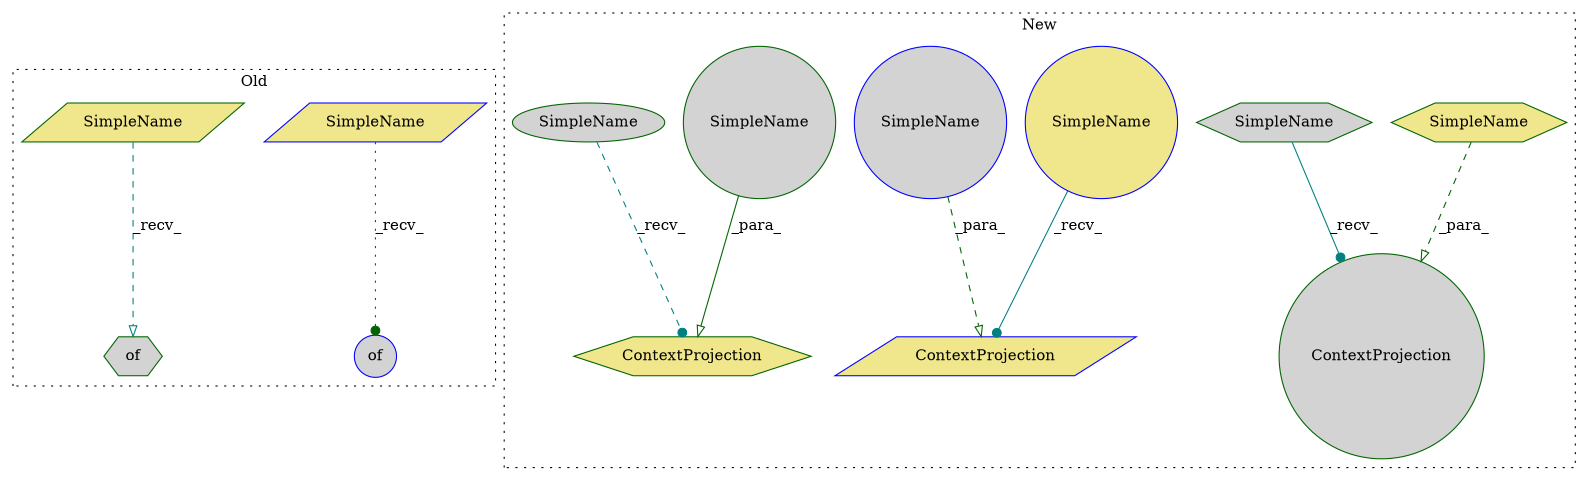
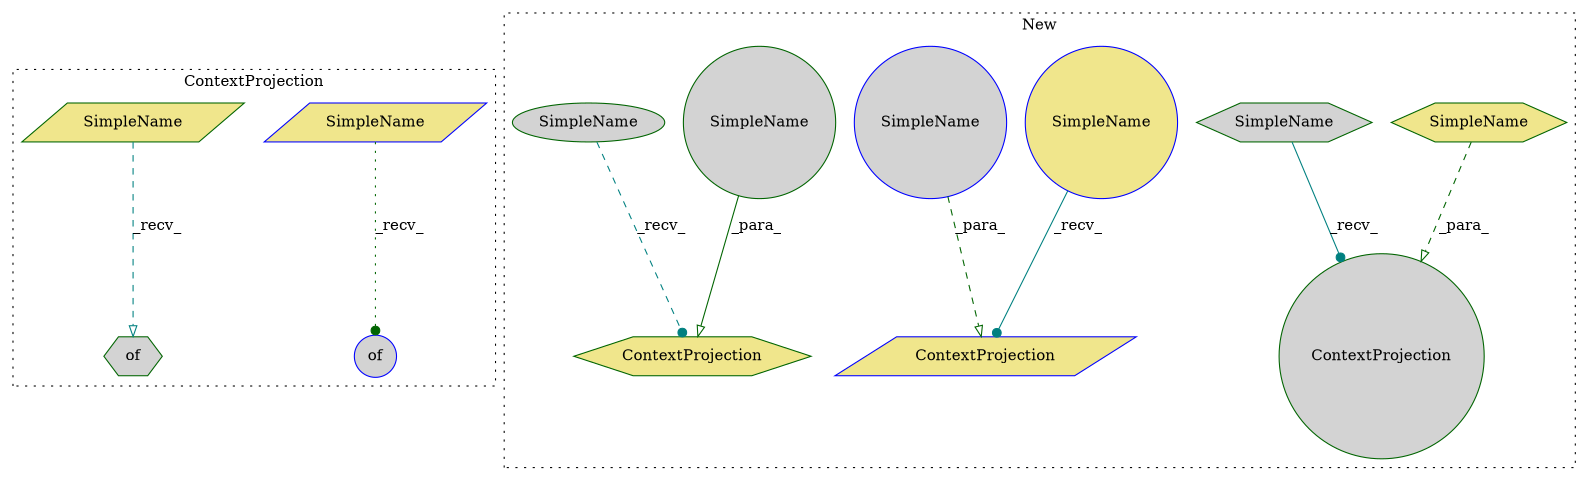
  digraph {
    node [a=42 l="18,1" shape=circle style=filled fillcolor=lightgrey color=darkgreen]
    edge [color=darkgreen style=dashed arrowhead=dot]
    n1 [a=32 l=4 label=of s=4324 color=blue]
    n2 [a=32 l=4 label=of s=4288 shape=hexagon]
    n3 [l=3 label=SimpleName s=4320 shape=parallelogram fillcolor=khaki color=blue]
    n4 [l=3 label=SimpleName s=4284 shape=parallelogram fillcolor=khaki]
    n5 [a=32 label=ContextProjection s="4328,4372"]
    n6 [a=32 label=ContextProjection s="4468,4512" shape=hexagon fillcolor=khaki]
    n7 [a=32 label=ContextProjection s="4397,4441" shape=parallelogram fillcolor=khaki color=blue]
    n8 [l=20 label=SimpleName s=4346 shape=hexagon fillcolor=khaki]
    n9 [l=20 label=SimpleName s=4415 color=blue]
    n10 [l=20 label=SimpleName s=4486]
    n11 [l=16 label=SimpleName s=4311 shape=hexagon]
    n12 [l=16 label=SimpleName s=4380 fillcolor=khaki color=blue]
    n13 [l=16 label=SimpleName s=4451 shape=ellipse]
    subgraph cluster_1 {
-     label=Old
+     label=ContextProjection
      style=dotted
      n1
      n2
      n3
      n4
    }
    subgraph cluster_2 {
      label=New
      style=dotted
      n5
      n6
      n7
      n8
      n9
      n10
      n11
      n12
      n13
    }
    n3 -> n1 [label=_recv_ style=dotted]
    n4 -> n2 [label=_recv_ color=teal arrowhead=onormal]
    n8 -> n5 [label=_para_ arrowhead=onormal]
    n9 -> n7 [label=_para_ arrowhead=onormal]
    n10 -> n6 [label=_para_ style=solid arrowhead=onormal]
    n11 -> n5 [label=_recv_ color=teal style=solid]
    n12 -> n7 [label=_recv_ color=teal style=solid]
    n13 -> n6 [label=_recv_ color=teal]
  }
